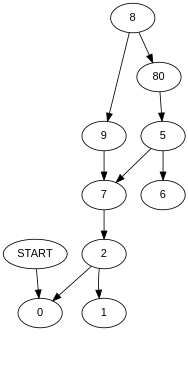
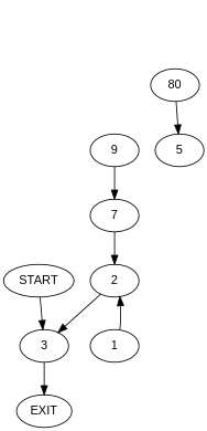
  digraph {
    fontname="Liberation Sans"
    node [fontname="Liberation Sans"]
    edge [fontname="Liberation Sans"]
    n1 [label=START]
-   3 [label=0]
+   3
    1
    2
+   n5 [label=EXIT]
    5
-   6
    7
-   8
    9
    n11 [label=80]
    n1 -> 3
-   2 -> 1
+   3 -> n5
+   1 -> 2
    2 -> 3
-   5 -> 6
-   5 -> 7
    7 -> 2
-   8 -> 9
-   8 -> n11
    9 -> 7
    n11 -> 5
  }
